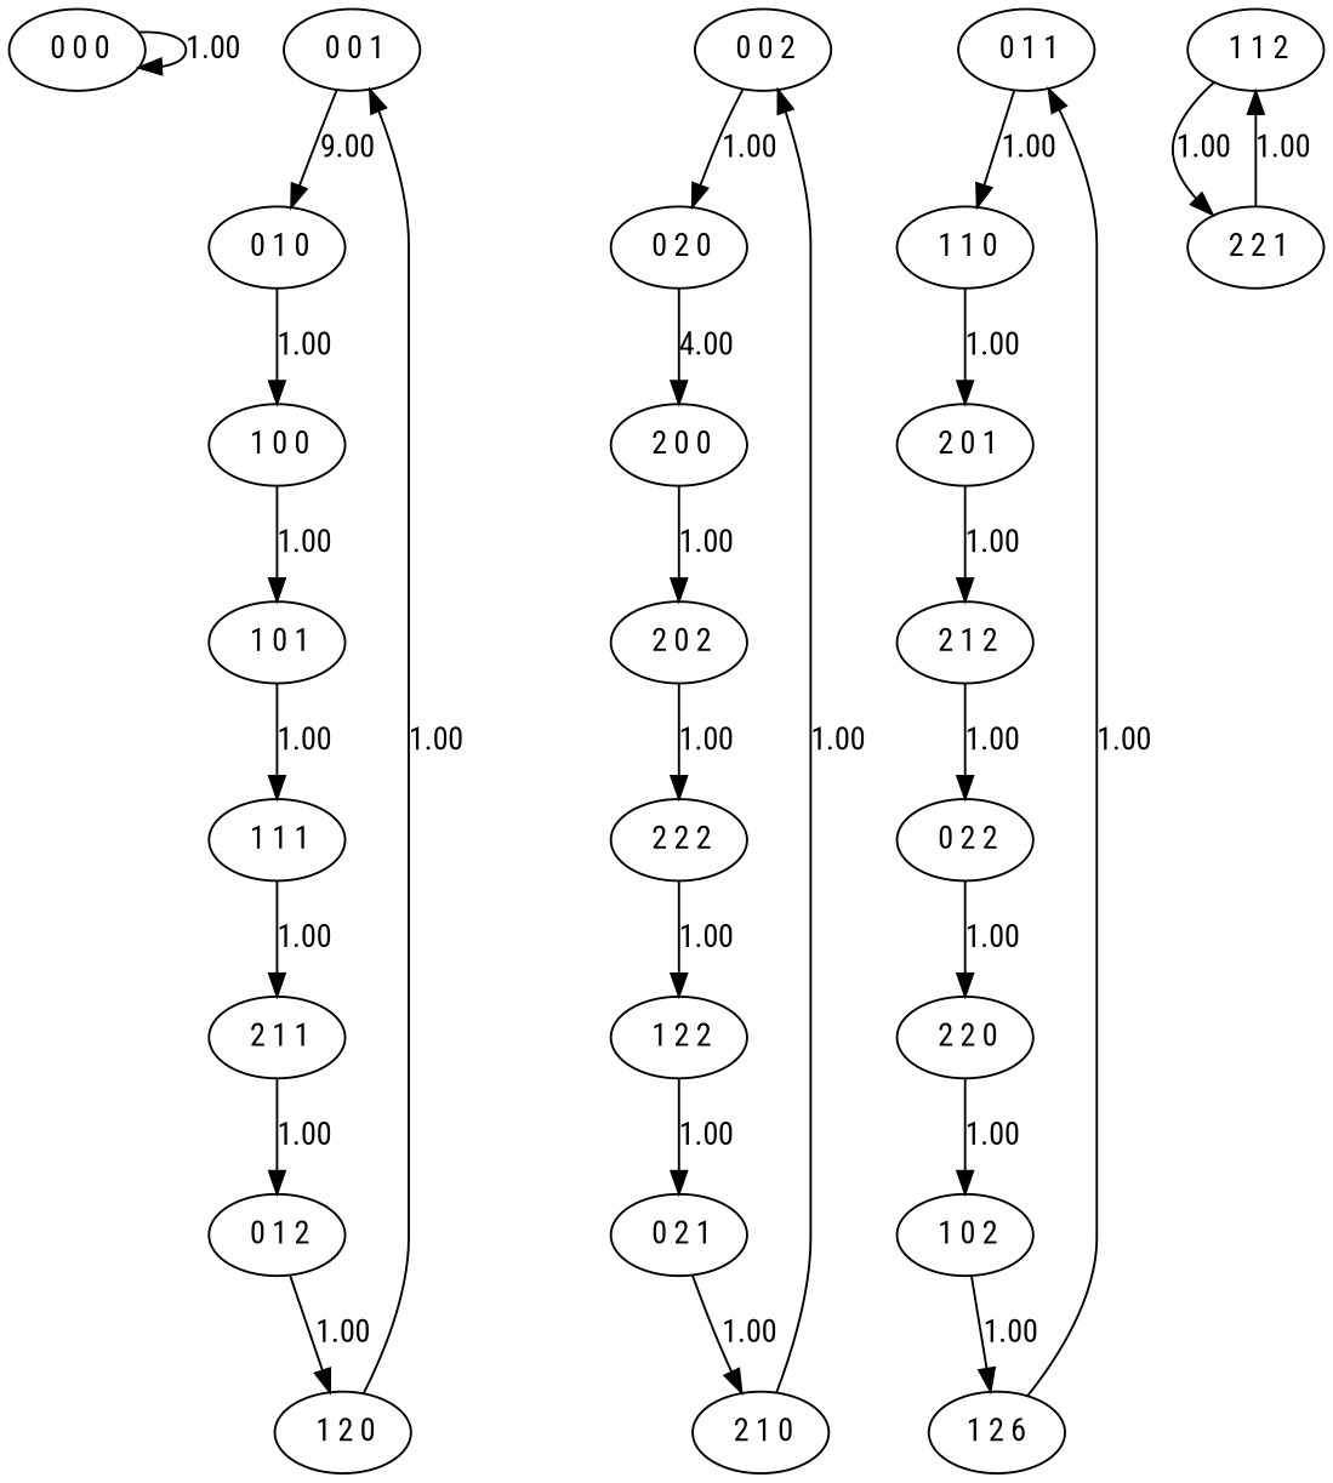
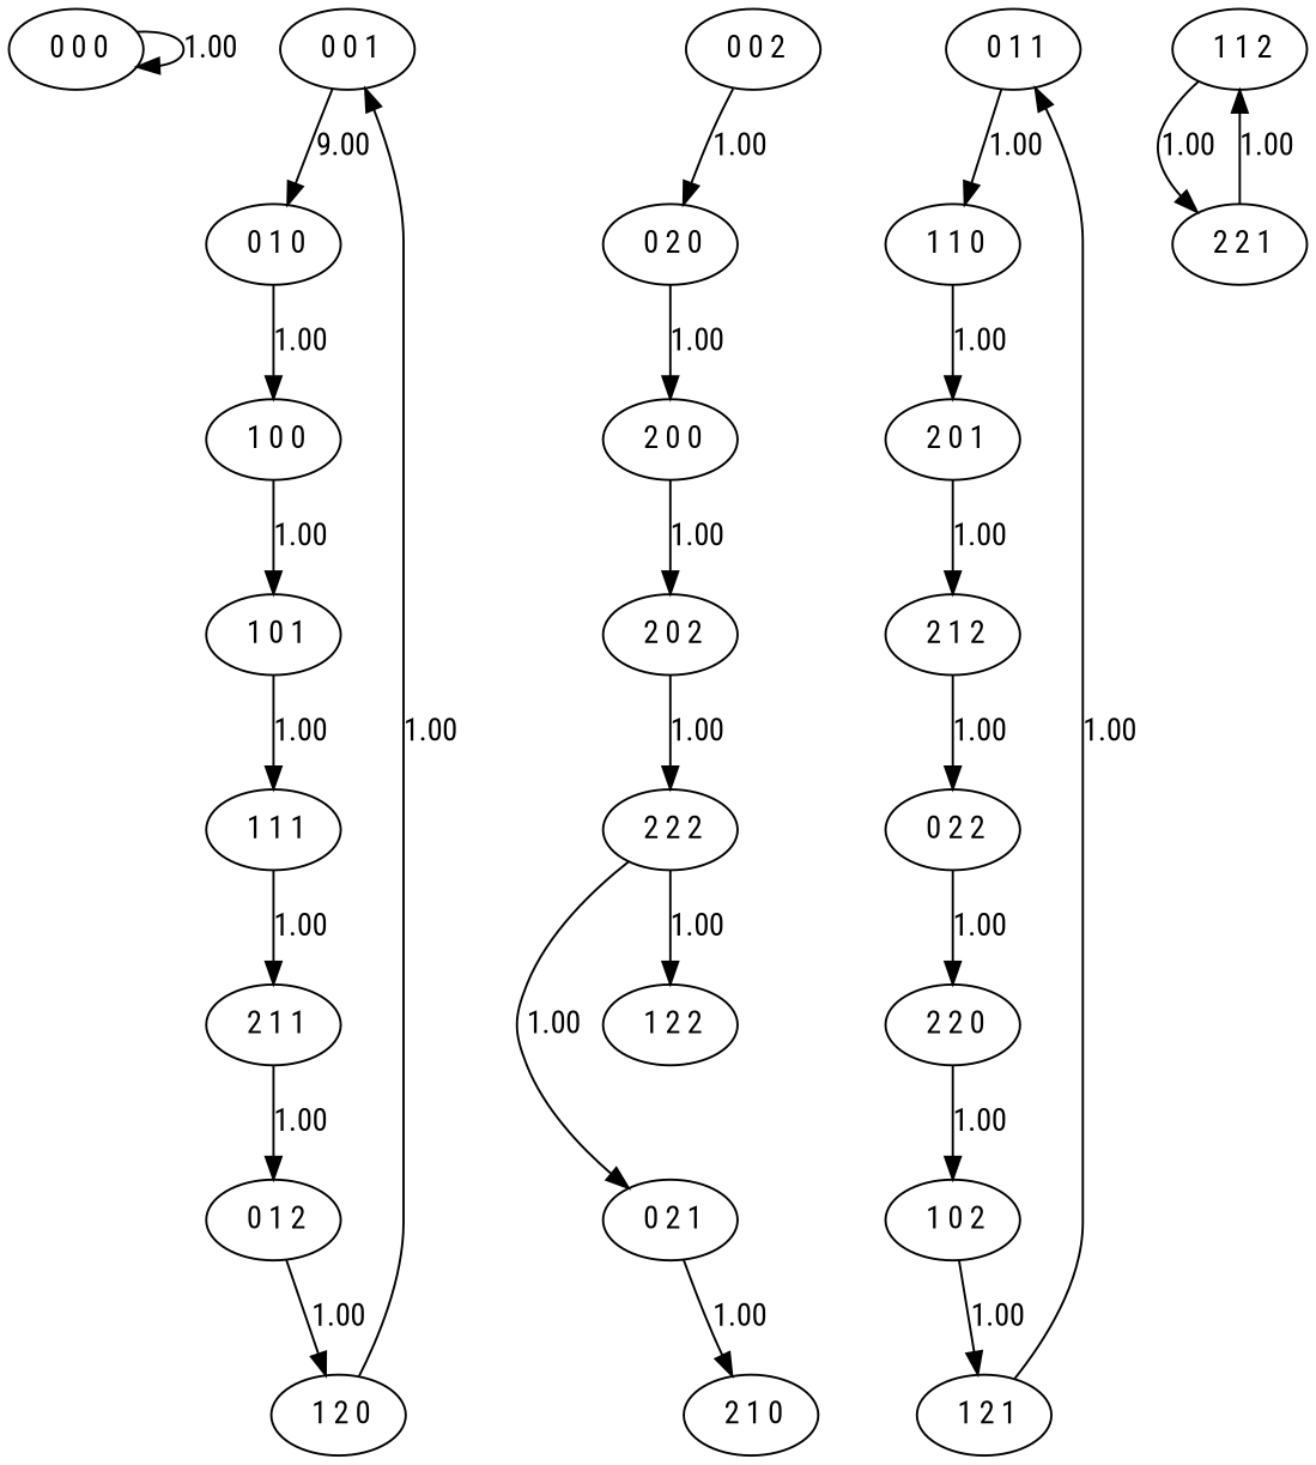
  digraph {
    fontname="Roboto Condensed"
    node [fontname="Roboto Condensed"]
    edge [fontname="Roboto Condensed"]
    n1 [label=" 0 0 0"]
    n2 [label=" 0 0 1"]
    n3 [label=" 0 1 0"]
    n4 [label=" 1 0 0"]
    n5 [label=" 0 0 2"]
    n6 [label=" 0 2 0"]
    n7 [label=" 2 0 0"]
    n8 [label=" 1 0 1"]
    n9 [label=" 0 1 1"]
    n10 [label=" 1 1 0"]
    n11 [label=" 2 0 1"]
    n12 [label=" 0 1 2"]
    n13 [label=" 1 2 0"]
    n14 [label=" 2 0 2"]
    n15 [label=" 0 2 1"]
    n16 [label=" 2 1 0"]
    n17 [label=" 0 2 2"]
    n18 [label=" 2 2 0"]
    n19 [label=" 1 0 2"]
    n20 [label=" 1 1 1"]
    n21 [label=" 2 1 1"]
-   n22 [label="1 2 6"]
+   n22 [label=" 1 2 1"]
    n23 [label=" 2 1 2"]
    n24 [label=" 1 1 2"]
    n25 [label=" 2 2 1"]
    n26 [label=" 1 2 2"]
    n27 [label=" 2 2 2"]
    n1 -> n1 [label=1.00]
    n2 -> n3 [label=9.00]
    n3 -> n4 [label=1.00]
    n4 -> n8 [label=1.00]
    n5 -> n6 [label=1.00]
-   n6 -> n7 [label=4.00]
+   n6 -> n7 [label=1.00]
    n7 -> n14 [label=1.00]
    n8 -> n20 [label=1.00]
    n9 -> n10 [label=1.00]
    n10 -> n11 [label=1.00]
    n11 -> n23 [label=1.00]
    n12 -> n13 [label=1.00]
    n13 -> n2 [label=1.00]
    n14 -> n27 [label=1.00]
    n15 -> n16 [label=1.00]
-   n16 -> n5 [label=1.00]
    n17 -> n18 [label=1.00]
    n18 -> n19 [label=1.00]
    n19 -> n22 [label=1.00]
    n20 -> n21 [label=1.00]
    n21 -> n12 [label=1.00]
    n22 -> n9 [label=1.00]
    n23 -> n17 [label=1.00]
    n24 -> n25 [label=1.00]
    n25 -> n24 [label=1.00]
-   n26 -> n15 [label=1.00]
+   n27 -> n15 [label=1.00]
    n27 -> n26 [label=1.00]
  }
